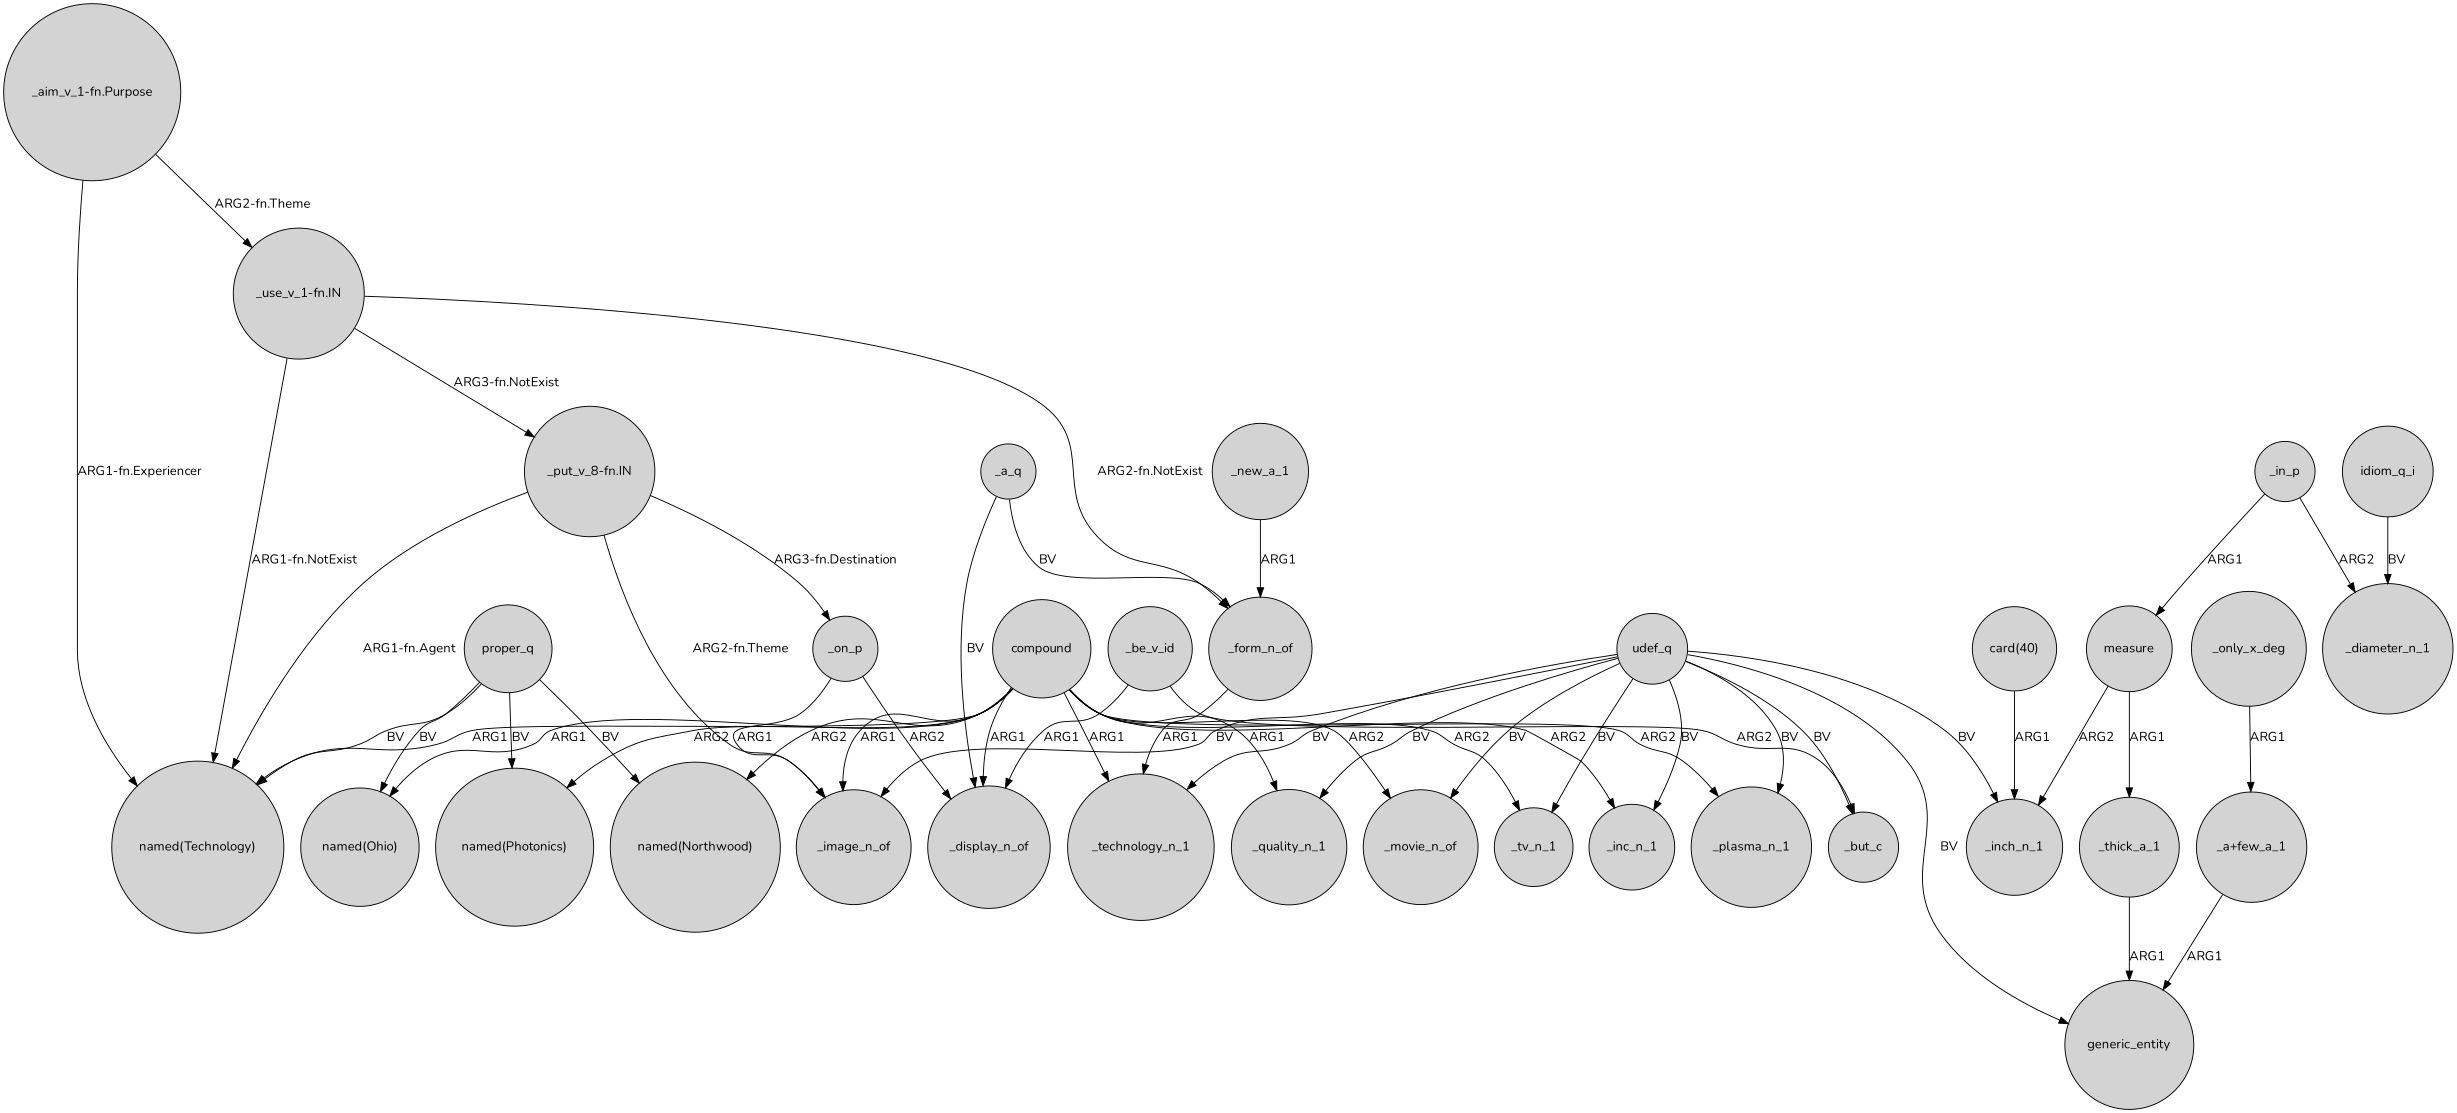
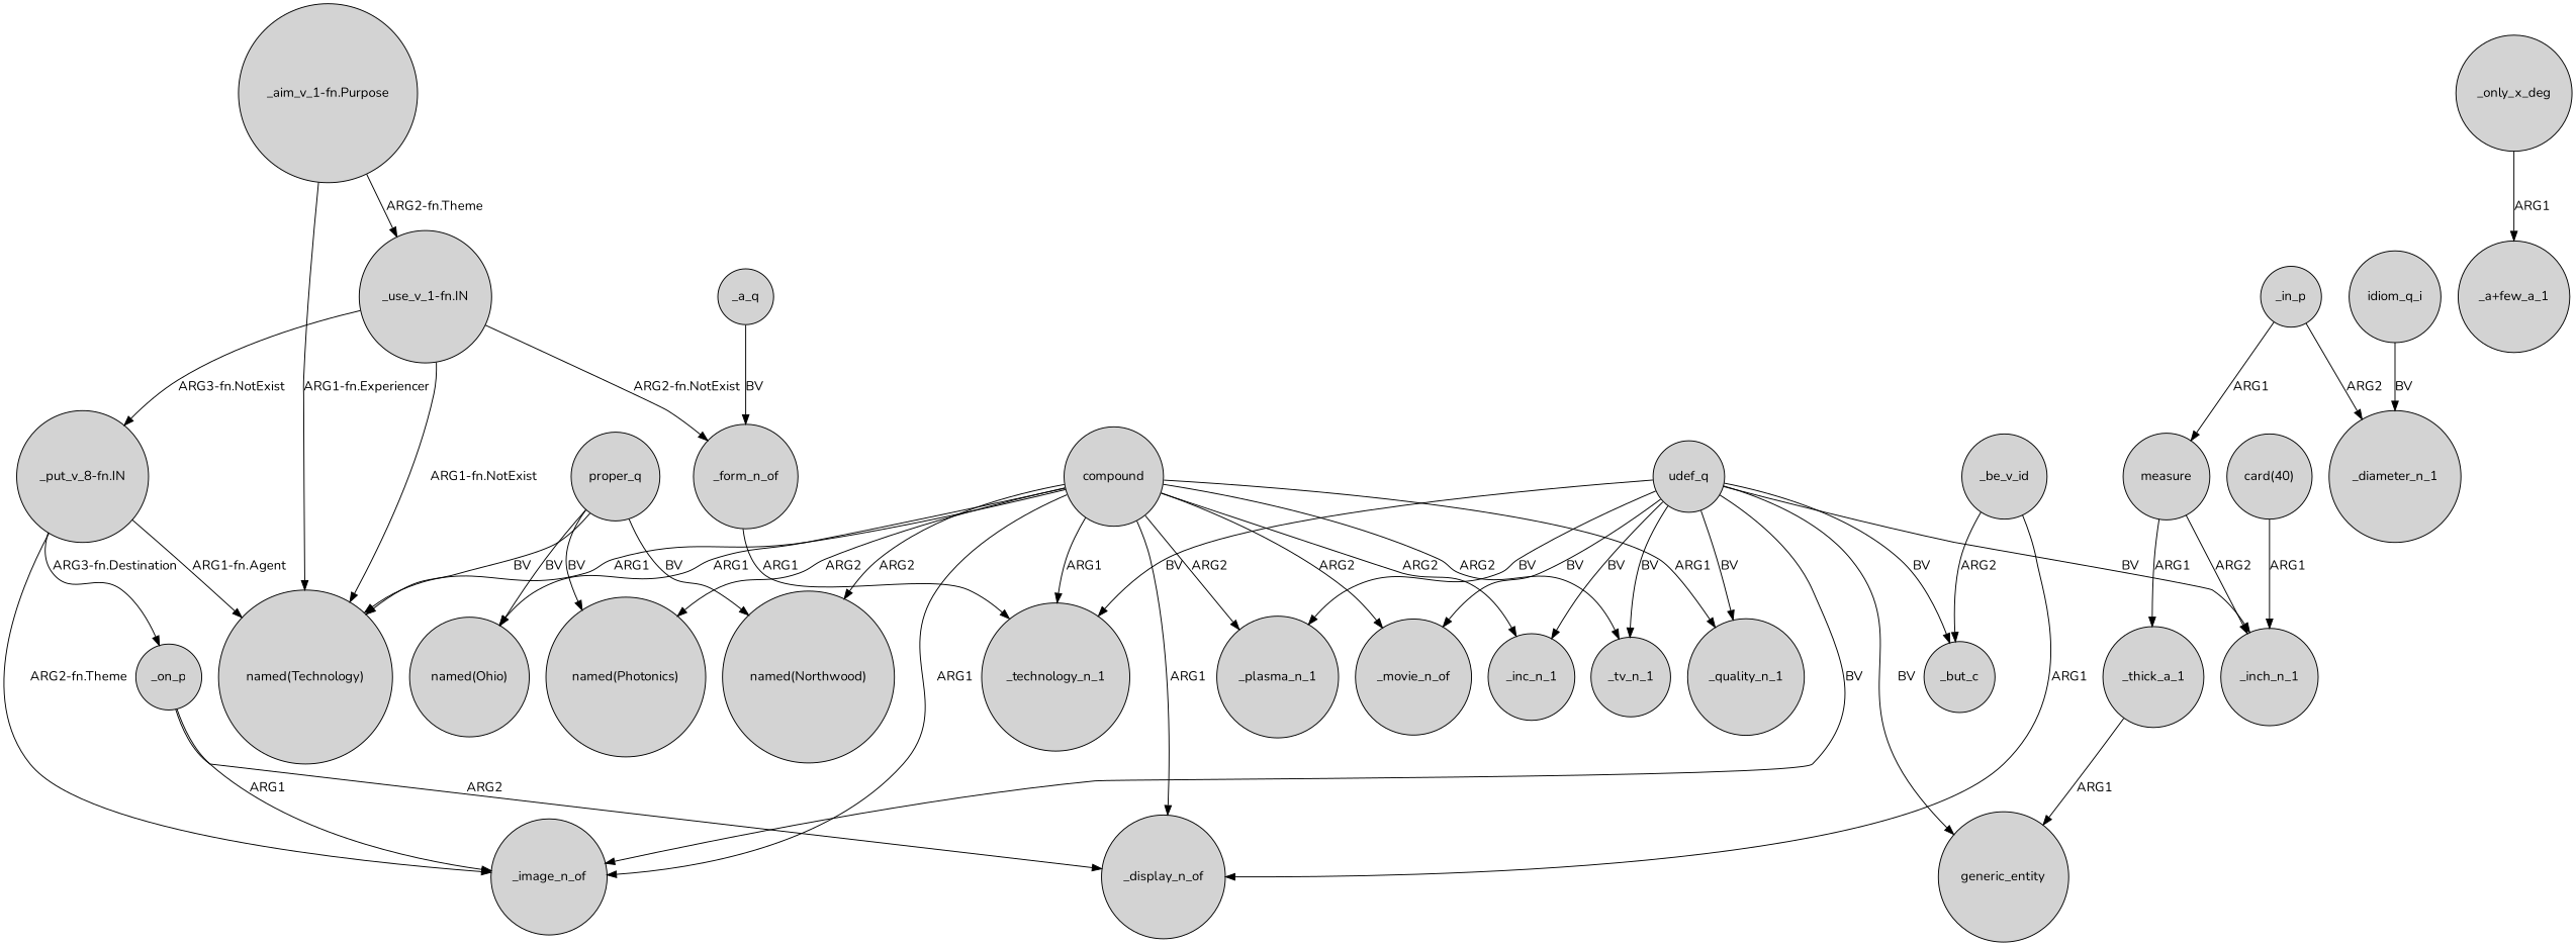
  digraph {
    fontname=Nunito
    node [fontname=Nunito shape=circle style=filled]
    edge [fontname=Nunito]
    compound
    "named(Ohio)"
    _quality_n_1
    "named(Technology)"
    _inc_n_1
    _technology_n_1
    _image_n_of
    _tv_n_1
    _plasma_n_1
    "named(Photonics)"
    _display_n_of
    _movie_n_of
    "named(Northwood)"
    "_use_v_1-fn.IN"
    n15 [label="_put_v_8-fn.IN"]
    _form_n_of
    _on_p
    udef_q
    generic_entity
    _inch_n_1
    _but_c
    "_aim_v_1-fn.Purpose"
    measure
    _thick_a_1
    _in_p
    _diameter_n_1
-   _new_a_1
    proper_q
    _a_q
    _be_v_id
    "card(40)"
    "_a+few_a_1"
    _only_x_deg
    idiom_q_i
    compound -> "named(Ohio)" [label=ARG1]
    compound -> _quality_n_1 [label=ARG1]
    compound -> "named(Technology)" [label=ARG1]
    compound -> _inc_n_1 [label=ARG2]
    compound -> _technology_n_1 [label=ARG1]
    compound -> _image_n_of [label=ARG1]
    compound -> _tv_n_1 [label=ARG2]
    compound -> _plasma_n_1 [label=ARG2]
    compound -> "named(Photonics)" [label=ARG2]
    compound -> _display_n_of [label=ARG1]
    compound -> _movie_n_of [label=ARG2]
    compound -> "named(Northwood)" [label=ARG2]
    "_use_v_1-fn.IN" -> "named(Technology)" [label="ARG1-fn.NotExist"]
    "_use_v_1-fn.IN" -> n15 [label="ARG3-fn.NotExist"]
    "_use_v_1-fn.IN" -> _form_n_of [label="ARG2-fn.NotExist"]
    n15 -> "named(Technology)" [label="ARG1-fn.Agent"]
    n15 -> _image_n_of [label="ARG2-fn.Theme"]
    n15 -> _on_p [label="ARG3-fn.Destination"]
    _form_n_of -> _technology_n_1 [label=ARG1]
    _on_p -> _image_n_of [label=ARG1]
    _on_p -> _display_n_of [label=ARG2]
    udef_q -> _quality_n_1 [label=BV]
    udef_q -> _inc_n_1 [label=BV]
    udef_q -> _technology_n_1 [label=BV]
    udef_q -> _image_n_of [label=BV]
    udef_q -> _tv_n_1 [label=BV]
    udef_q -> _plasma_n_1 [label=BV]
    udef_q -> _movie_n_of [label=BV]
    udef_q -> generic_entity [label=BV]
    udef_q -> _inch_n_1 [label=BV]
    udef_q -> _but_c [label=BV]
    "_aim_v_1-fn.Purpose" -> "named(Technology)" [label="ARG1-fn.Experiencer"]
    "_aim_v_1-fn.Purpose" -> "_use_v_1-fn.IN" [label="ARG2-fn.Theme"]
    measure -> _inch_n_1 [label=ARG2]
    measure -> _thick_a_1 [label=ARG1]
    _thick_a_1 -> generic_entity [label=ARG1]
    _in_p -> measure [label=ARG1]
    _in_p -> _diameter_n_1 [label=ARG2]
-   _new_a_1 -> _form_n_of [label=ARG1]
    proper_q -> "named(Ohio)" [label=BV]
    proper_q -> "named(Technology)" [label=BV]
    proper_q -> "named(Photonics)" [label=BV]
    proper_q -> "named(Northwood)" [label=BV]
-   _a_q -> _display_n_of [label=BV]
    _a_q -> _form_n_of [label=BV]
    _be_v_id -> _display_n_of [label=ARG1]
    _be_v_id -> _but_c [label=ARG2]
    "card(40)" -> _inch_n_1 [label=ARG1]
-   "_a+few_a_1" -> generic_entity [label=ARG1]
    _only_x_deg -> "_a+few_a_1" [label=ARG1]
    idiom_q_i -> _diameter_n_1 [label=BV]
  }
